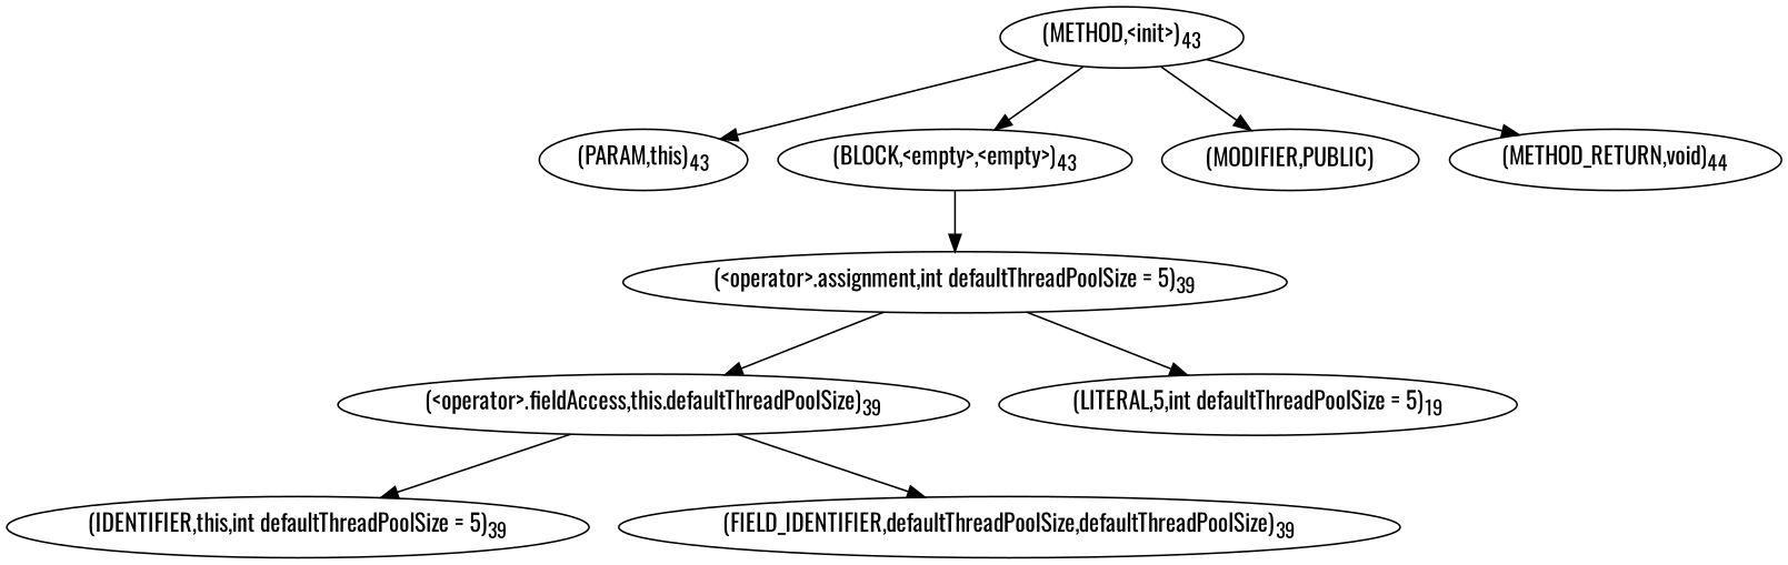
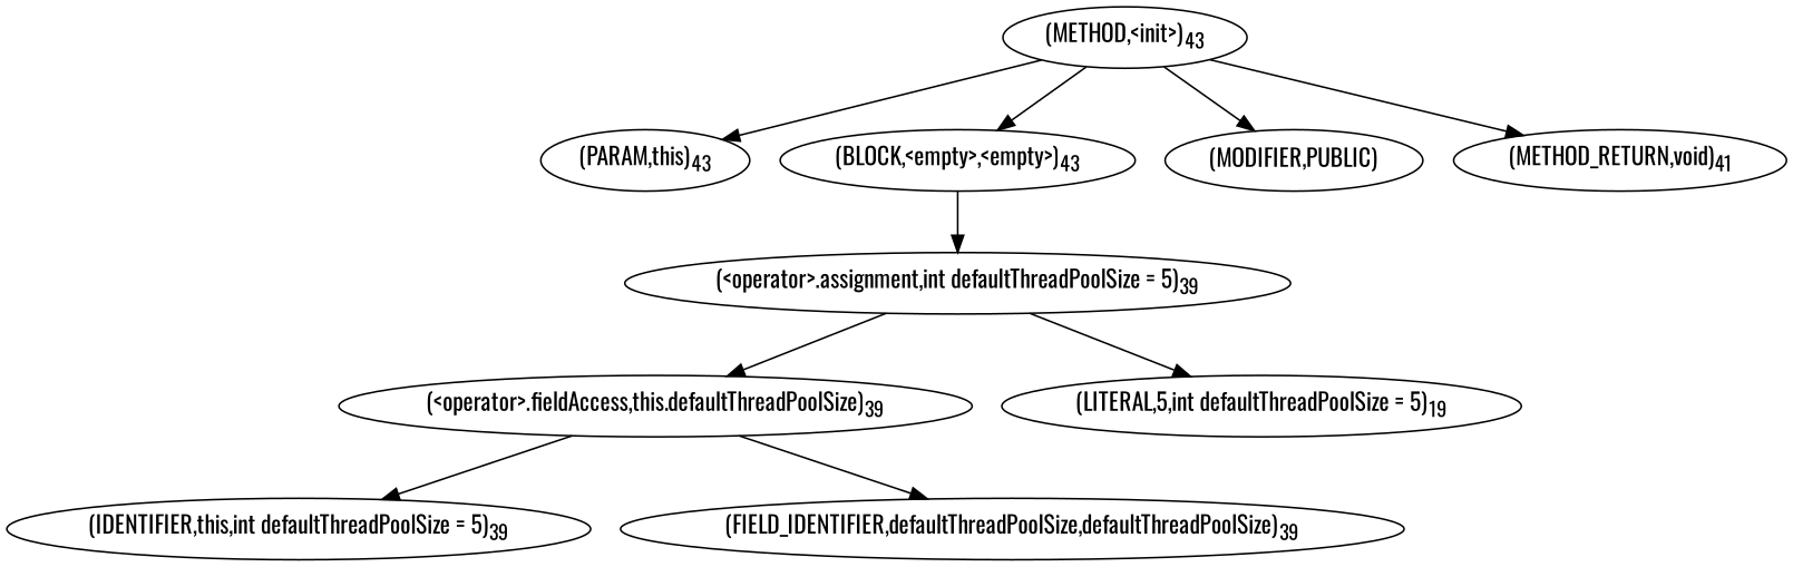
  digraph {
    fontname=Oswald
    node [fontname=Oswald]
    edge [fontname=Oswald]
    n1 [label=<(METHOD,&lt;init&gt;)<SUB>43</SUB>>]
    n2 [label=<(PARAM,this)<SUB>43</SUB>>]
    n3 [label=<(BLOCK,&lt;empty&gt;,&lt;empty&gt;)<SUB>43</SUB>>]
    n4 [label=<(MODIFIER,PUBLIC)>]
-   n5 [label=<(METHOD_RETURN,void)<SUB>44</SUB>>]
+   n5 [label=<(METHOD_RETURN,void)<SUB>41</SUB>>]
    n6 [label=<(&lt;operator&gt;.assignment,int defaultThreadPoolSize = 5)<SUB>39</SUB>>]
    n7 [label=<(&lt;operator&gt;.fieldAccess,this.defaultThreadPoolSize)<SUB>39</SUB>>]
    n8 [label=<(LITERAL,5,int defaultThreadPoolSize = 5)<SUB>19</SUB>>]
    n9 [label=<(IDENTIFIER,this,int defaultThreadPoolSize = 5)<SUB>39</SUB>>]
    n10 [label=<(FIELD_IDENTIFIER,defaultThreadPoolSize,defaultThreadPoolSize)<SUB>39</SUB>>]
    n1 -> n2
    n1 -> n3
    n1 -> n4
    n1 -> n5
    n3 -> n6
    n6 -> n7
    n6 -> n8
    n7 -> n9
    n7 -> n10
  }
